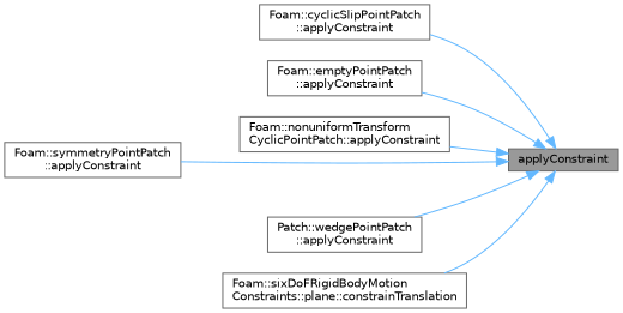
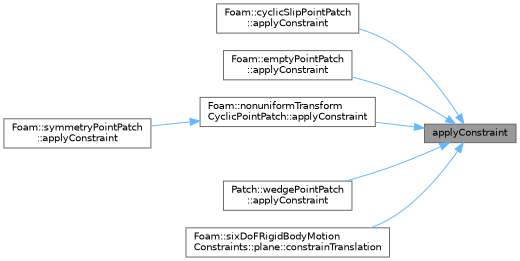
  digraph {
    fontname="DejaVu Sans"
    rankdir=RL
    node [color=grey40 fillcolor=white fontname="DejaVu Sans" fontsize=10 shape=box style=filled]
    edge [color=steelblue1 dir=back fontname="DejaVu Sans" fontsize=10 labelfontname=Helvetica labelfontsize=10 style=solid]
    n1 [color=gray40 fillcolor=grey60 fontcolor=black height=0.2 label=applyConstraint width=0.4]
    n2 [height=0.2 label="Foam::cyclicSlipPointPatch\l::applyConstraint" width=0.4]
    n3 [height=0.2 label="Foam::emptyPointPatch\l::applyConstraint" width=0.4]
    n4 [height=0.2 label="Foam::nonuniformTransform\lCyclicPointPatch::applyConstraint" width=0.4]
    n5 [height=0.2 label="Foam::symmetryPointPatch\l::applyConstraint" width=0.4]
    n6 [height=0.2 label="Patch::wedgePointPatch\l::applyConstraint" width=0.4]
    n7 [height=0.2 label="Foam::sixDoFRigidBodyMotion\lConstraints::plane::constrainTranslation" width=0.4]
    n1 -> n2
    n1 -> n3
    n1 -> n4
-   n1 -> n5
+   n4 -> n5
    n1 -> n6
    n1 -> n7
  }
